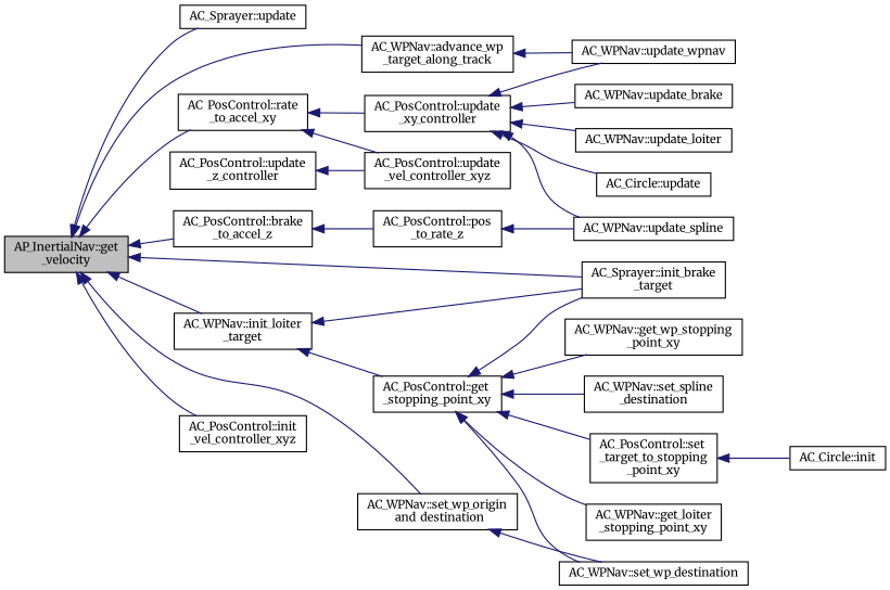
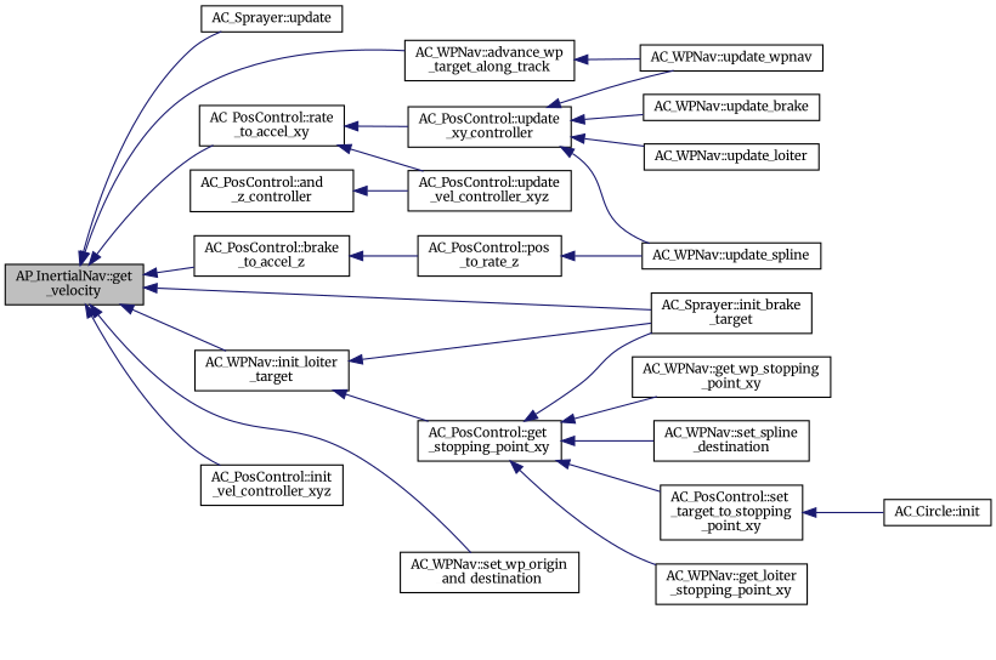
  digraph {
    fontname=Merriweather
    rankdir=LR
    node [color=black fillcolor=white fontname=Merriweather fontsize=10 shape=record style=filled]
    edge [color=midnightblue dir=back fontname=Merriweather fontsize=10 labelfontname=Helvetica labelfontsize=10 style=solid]
    n1 [fillcolor=grey75 fontcolor=black height=0.2 label="AP_InertialNav::get\l_velocity" width=0.4]
    n2 [height=0.2 label="AC_WPNav::advance_wp\l_target_along_track" width=0.4]
    n3 [height=0.2 label="AC_Sprayer::init_brake\l_target" width=0.4]
    n4 [height=0.2 label="AC_WPNav::init_loiter\l_target" width=0.4]
    n5 [height=0.2 label="AC_PosControl::init\l_vel_controller_xyz" width=0.4]
    n6 [height=0.2 label="AC_PosControl::rate\l_to_accel_xy" width=0.4]
    n7 [height=0.2 label="AC_PosControl::brake\l_to_accel_z" width=0.4]
    n8 [height=0.2 label="AC_WPNav::set_wp_origin\l_and_destination" width=0.4]
    n9 [height=0.2 label="AC_Sprayer::update" width=0.4]
    n10 [height=0.2 label="AC_WPNav::update_wpnav" width=0.4]
    n11 [height=0.2 label="AC_PosControl::get\l_stopping_point_xy" width=0.4]
    n12 [height=0.2 label="AC_WPNav::get_loiter\l_stopping_point_xy" width=0.4]
    n13 [height=0.2 label="AC_WPNav::get_wp_stopping\l_point_xy" width=0.4]
    n14 [height=0.2 label="AC_WPNav::set_spline\l_destination" width=0.4]
    n15 [height=0.2 label="AC_PosControl::set\l_target_to_stopping\l_point_xy" width=0.4]
-   n16 [height=0.2 label="AC_WPNav::set_wp_destination" width=0.4]
    n17 [height=0.2 label="AC_PosControl::update\l_vel_controller_xyz" width=0.4]
    n18 [height=0.2 label="AC_PosControl::update\l_xy_controller" width=0.4]
    n19 [height=0.2 label="AC_PosControl::pos\l_to_rate_z" width=0.4]
    n20 [height=0.2 label="AC_Circle::init" width=0.4]
-   n21 [height=0.2 label="AC_Circle::update" width=0.4]
    n22 [height=0.2 label="AC_WPNav::update_brake" width=0.4]
    n23 [height=0.2 label="AC_WPNav::update_loiter" width=0.4]
    n24 [height=0.2 label="AC_WPNav::update_spline" width=0.4]
-   n25 [height=0.2 label="AC_PosControl::update\l_z_controller" width=0.4]
+   n25 [height=0.2 label="AC_PosControl::and\l_z_controller" width=0.4]
    n1 -> n2
    n1 -> n3
    n1 -> n4
    n1 -> n5
    n1 -> n6
    n1 -> n7
    n1 -> n8
    n1 -> n9
    n2 -> n10
    n4 -> n3
    n4 -> n11
    n6 -> n17
    n6 -> n18
    n7 -> n19
-   n8 -> n16
    n11 -> n3
    n11 -> n12
    n11 -> n13
    n11 -> n14
    n11 -> n15
-   n11 -> n16
    n15 -> n20
    n18 -> n10
-   n18 -> n21
    n18 -> n22
    n18 -> n23
    n18 -> n24
    n19 -> n24
    n25 -> n17
  }
